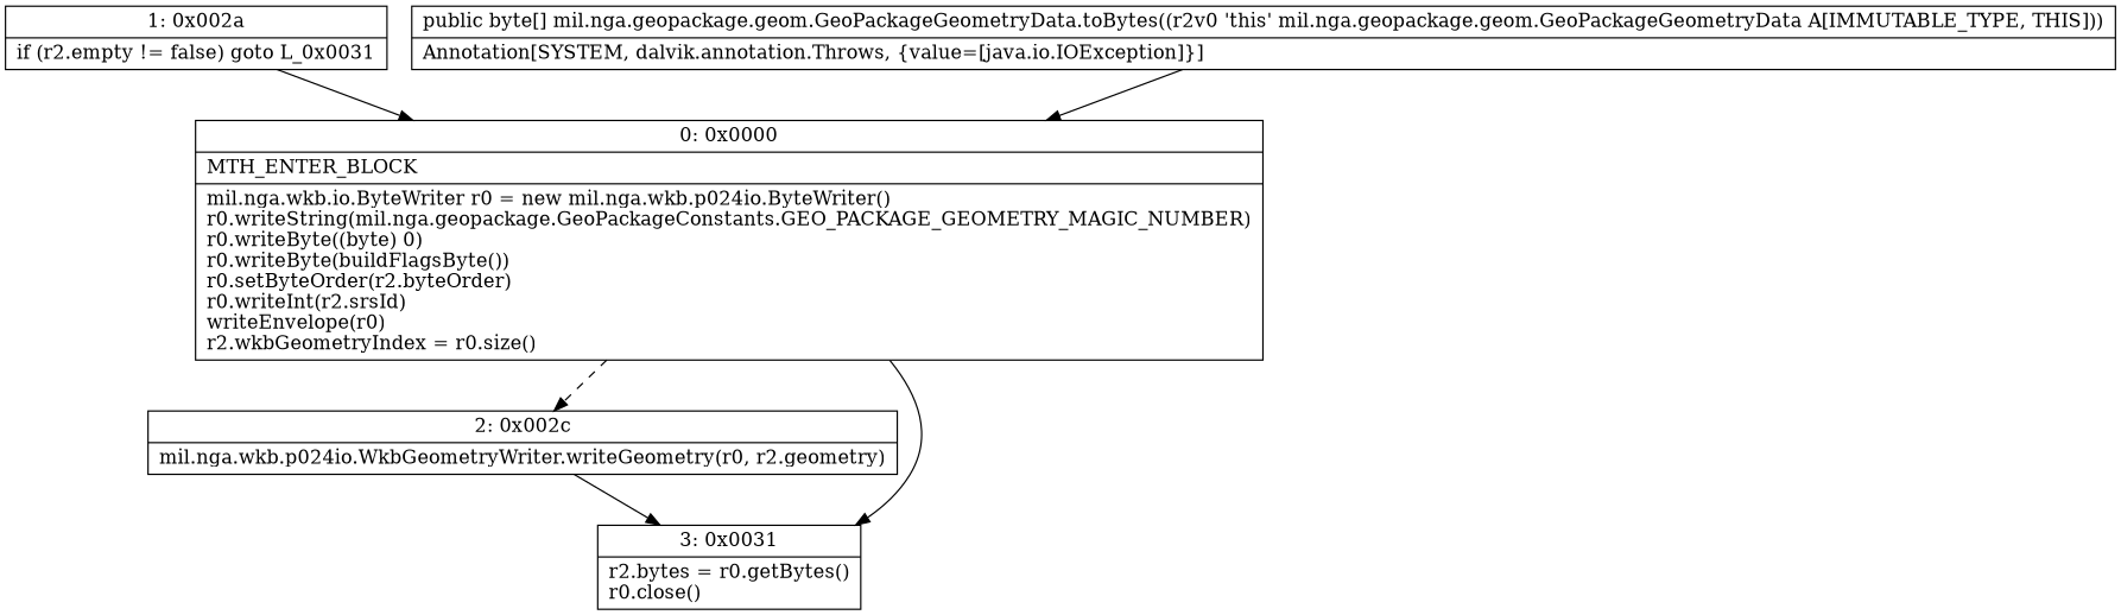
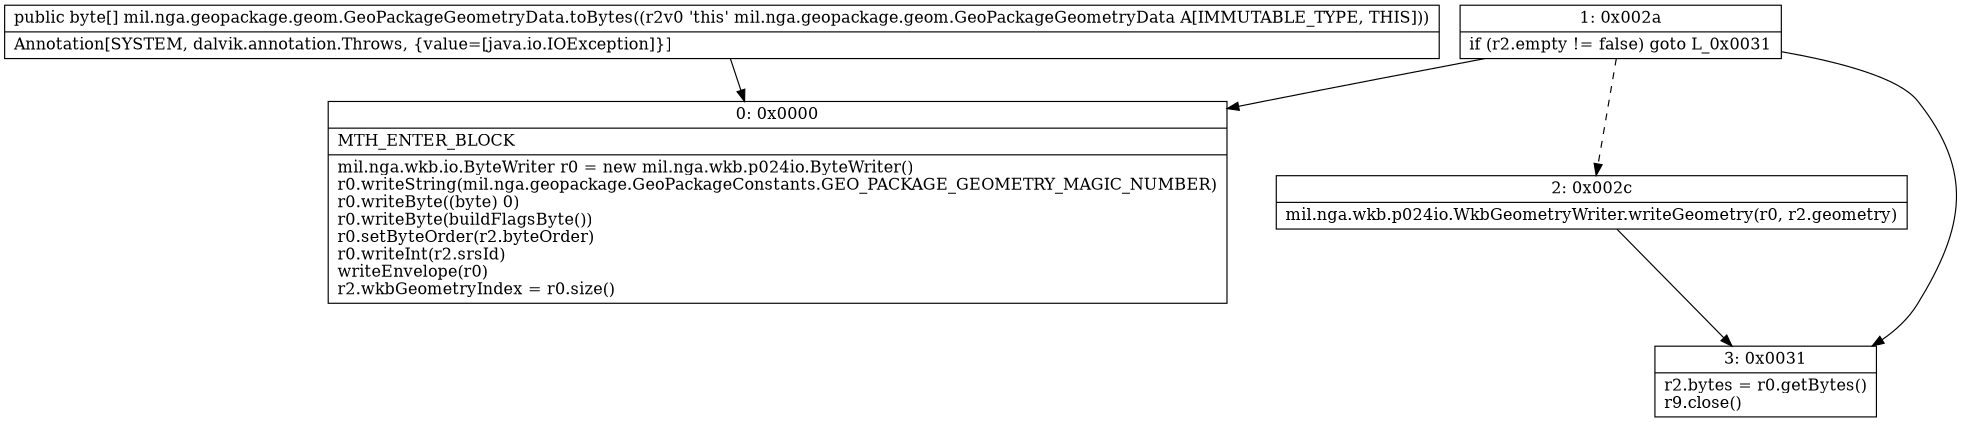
  digraph {
    node [shape=record]
    n1 [label="{0\:\ 0x0000|MTH_ENTER_BLOCK\l|mil.nga.wkb.io.ByteWriter r0 = new mil.nga.wkb.p024io.ByteWriter()\lr0.writeString(mil.nga.geopackage.GeoPackageConstants.GEO_PACKAGE_GEOMETRY_MAGIC_NUMBER)\lr0.writeByte((byte) 0)\lr0.writeByte(buildFlagsByte())\lr0.setByteOrder(r2.byteOrder)\lr0.writeInt(r2.srsId)\lwriteEnvelope(r0)\lr2.wkbGeometryIndex = r0.size()\l}"]
    n2 [label="{1\:\ 0x002a|if (r2.empty != false) goto L_0x0031\l}"]
    n3 [label="{2\:\ 0x002c|mil.nga.wkb.p024io.WkbGeometryWriter.writeGeometry(r0, r2.geometry)\l}"]
-   n4 [label="{3\:\ 0x0031|r2.bytes = r0.getBytes()\lr0.close()\l}"]
+   n4 [label="{3\:\ 0x0031|r2.bytes = r0.getBytes()\lr9.close()\l}"]
    n5 [label="{public byte[] mil.nga.geopackage.geom.GeoPackageGeometryData.toBytes((r2v0 'this' mil.nga.geopackage.geom.GeoPackageGeometryData A[IMMUTABLE_TYPE, THIS]))  | Annotation[SYSTEM, dalvik.annotation.Throws, \{value=[java.io.IOException]\}]\l}"]
    n2 -> n1
-   n1 -> n3 [style=dashed]
-   n1 -> n4
+   n2 -> n3 [style=dashed]
+   n2 -> n4
    n3 -> n4
    n5 -> n1
  }
